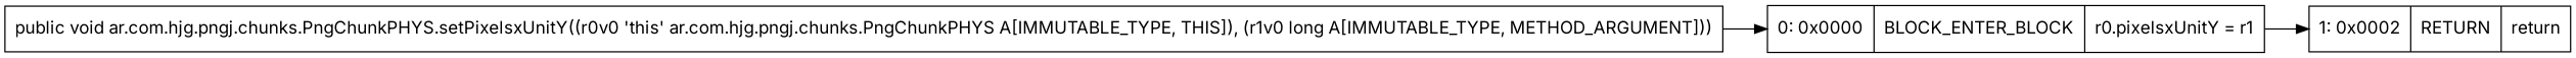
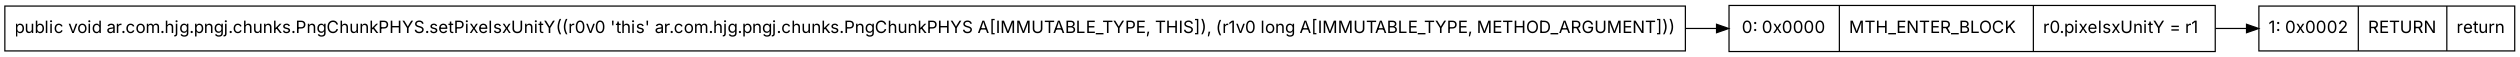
  digraph {
    rankdir=LR
    fontname=Inter
    node [shape=record fontname=Inter]
    edge [fontname=Inter]
-   n1 [label="{0\:\ 0x0000|BLOCK_ENTER_BLOCK\l|r0.pixelsxUnitY = r1\l}"]
+   n1 [label="{0\:\ 0x0000|MTH_ENTER_BLOCK\l|r0.pixelsxUnitY = r1\l}"]
    n2 [label="{1\:\ 0x0002|RETURN\l|return\l}"]
    n3 [label="{public void ar.com.hjg.pngj.chunks.PngChunkPHYS.setPixelsxUnitY((r0v0 'this' ar.com.hjg.pngj.chunks.PngChunkPHYS A[IMMUTABLE_TYPE, THIS]), (r1v0 long A[IMMUTABLE_TYPE, METHOD_ARGUMENT])) }"]
    n1 -> n2
    n3 -> n1
  }
